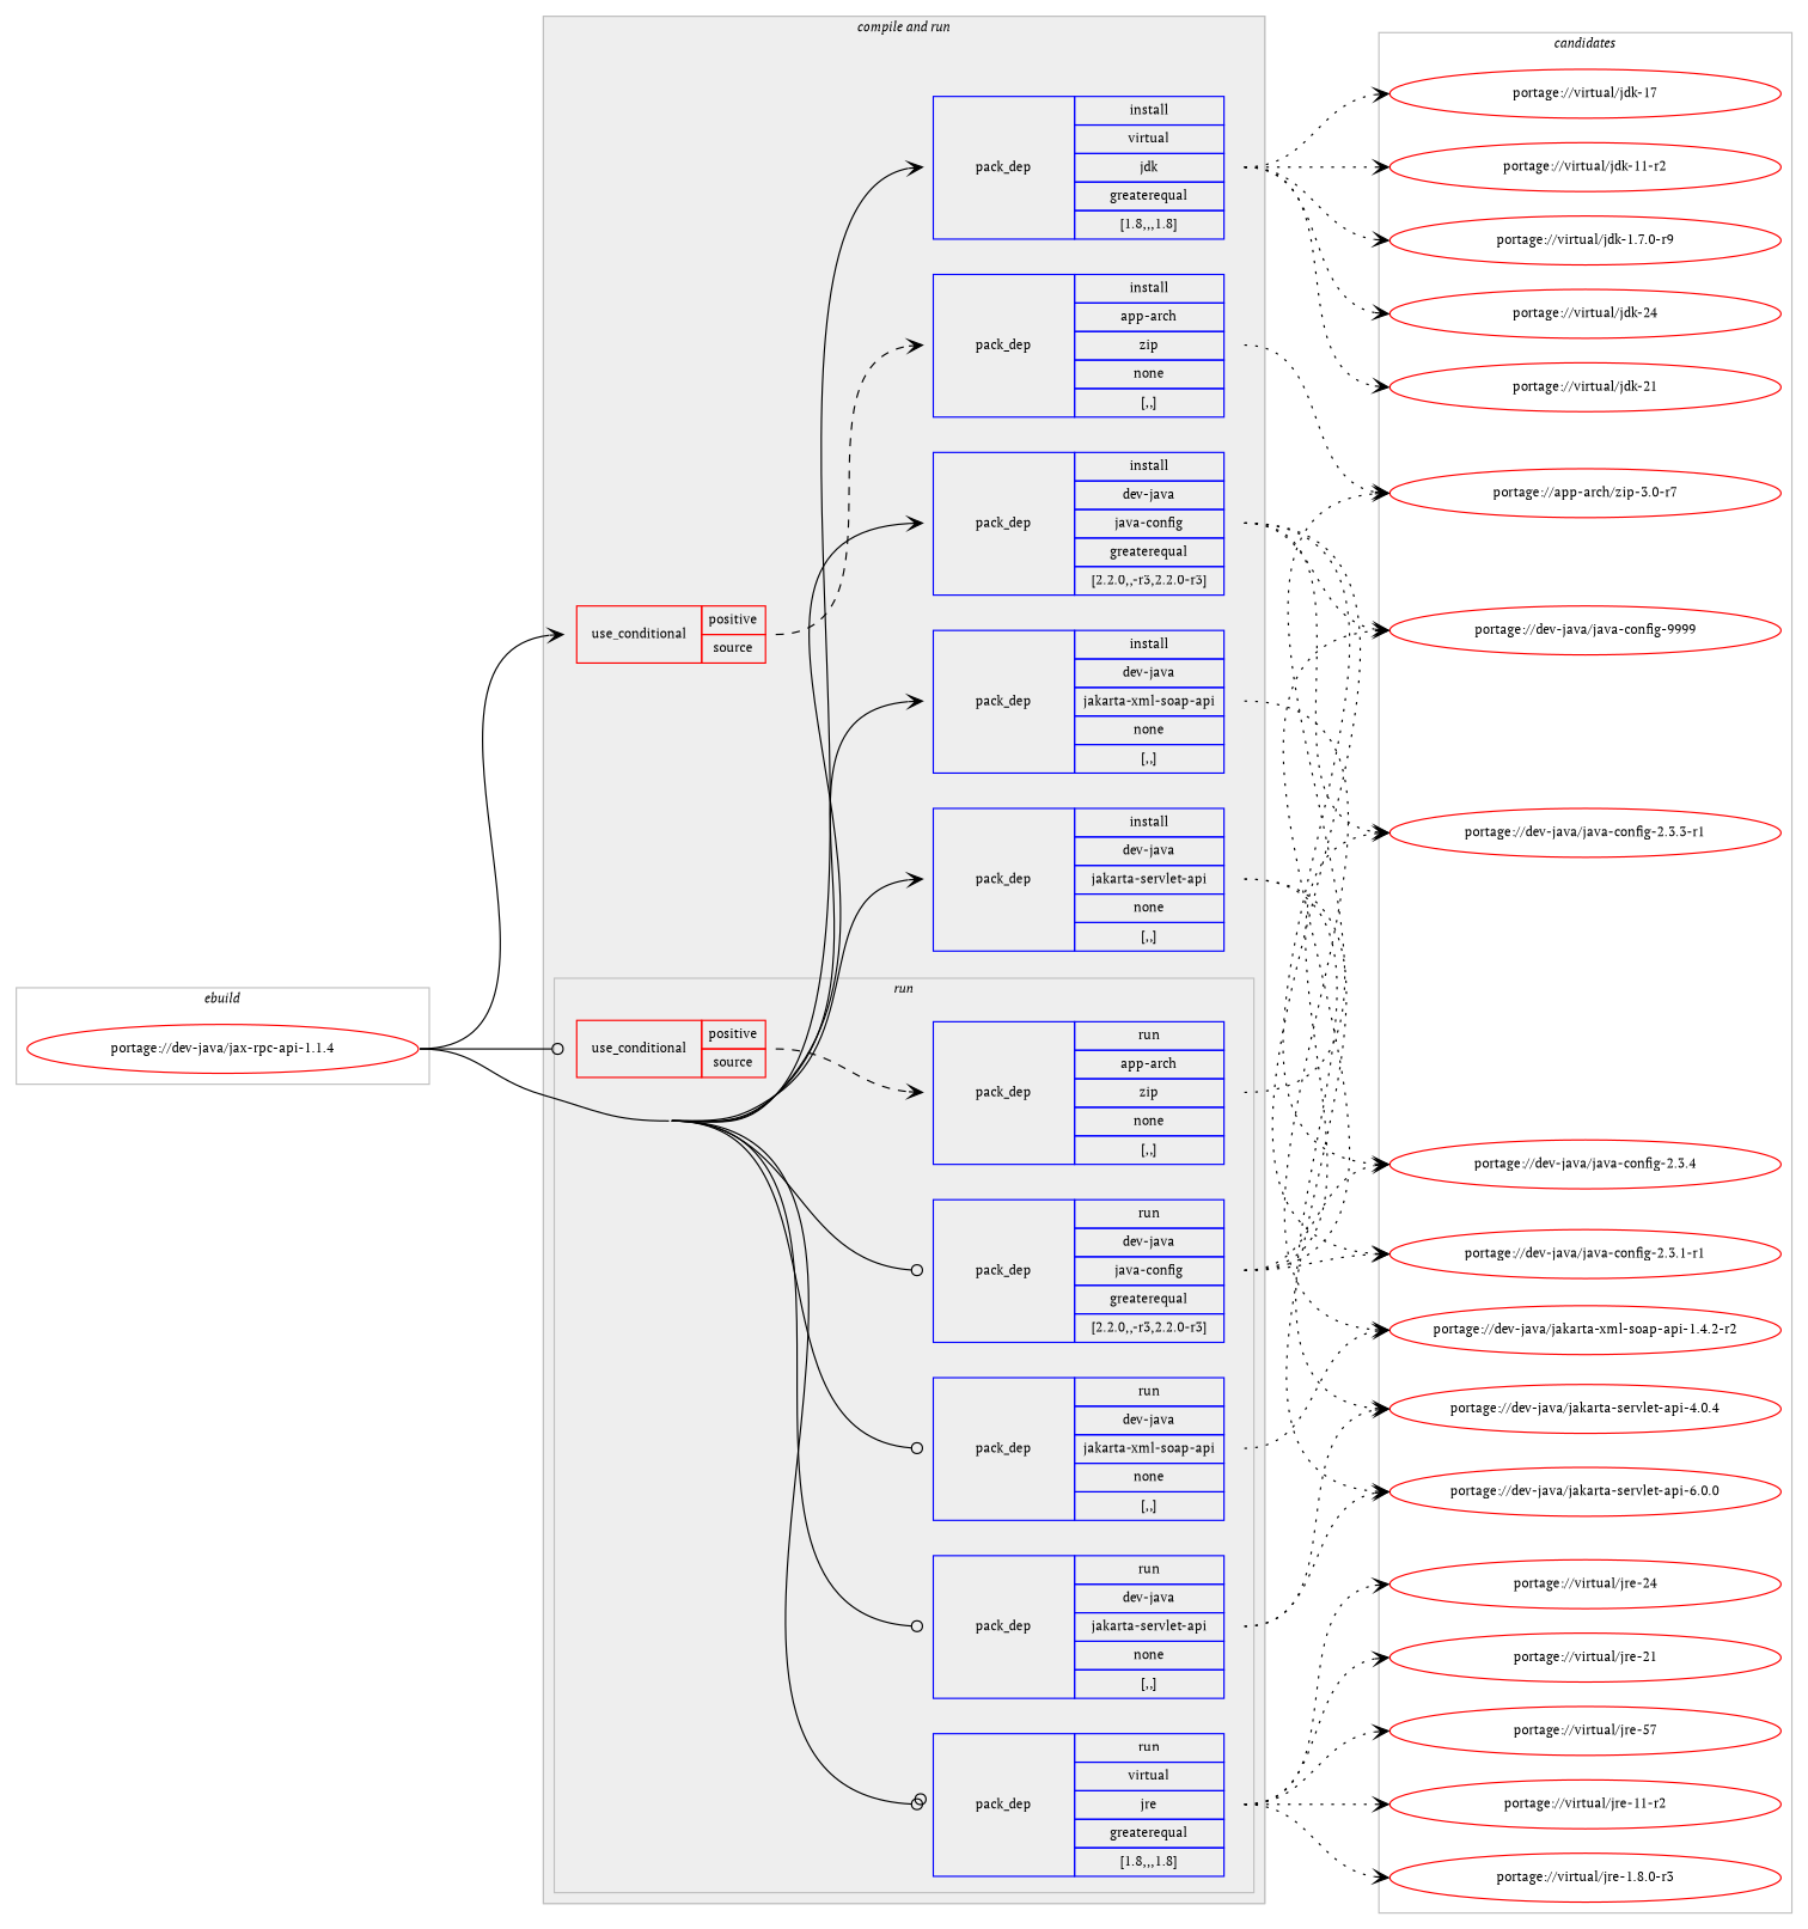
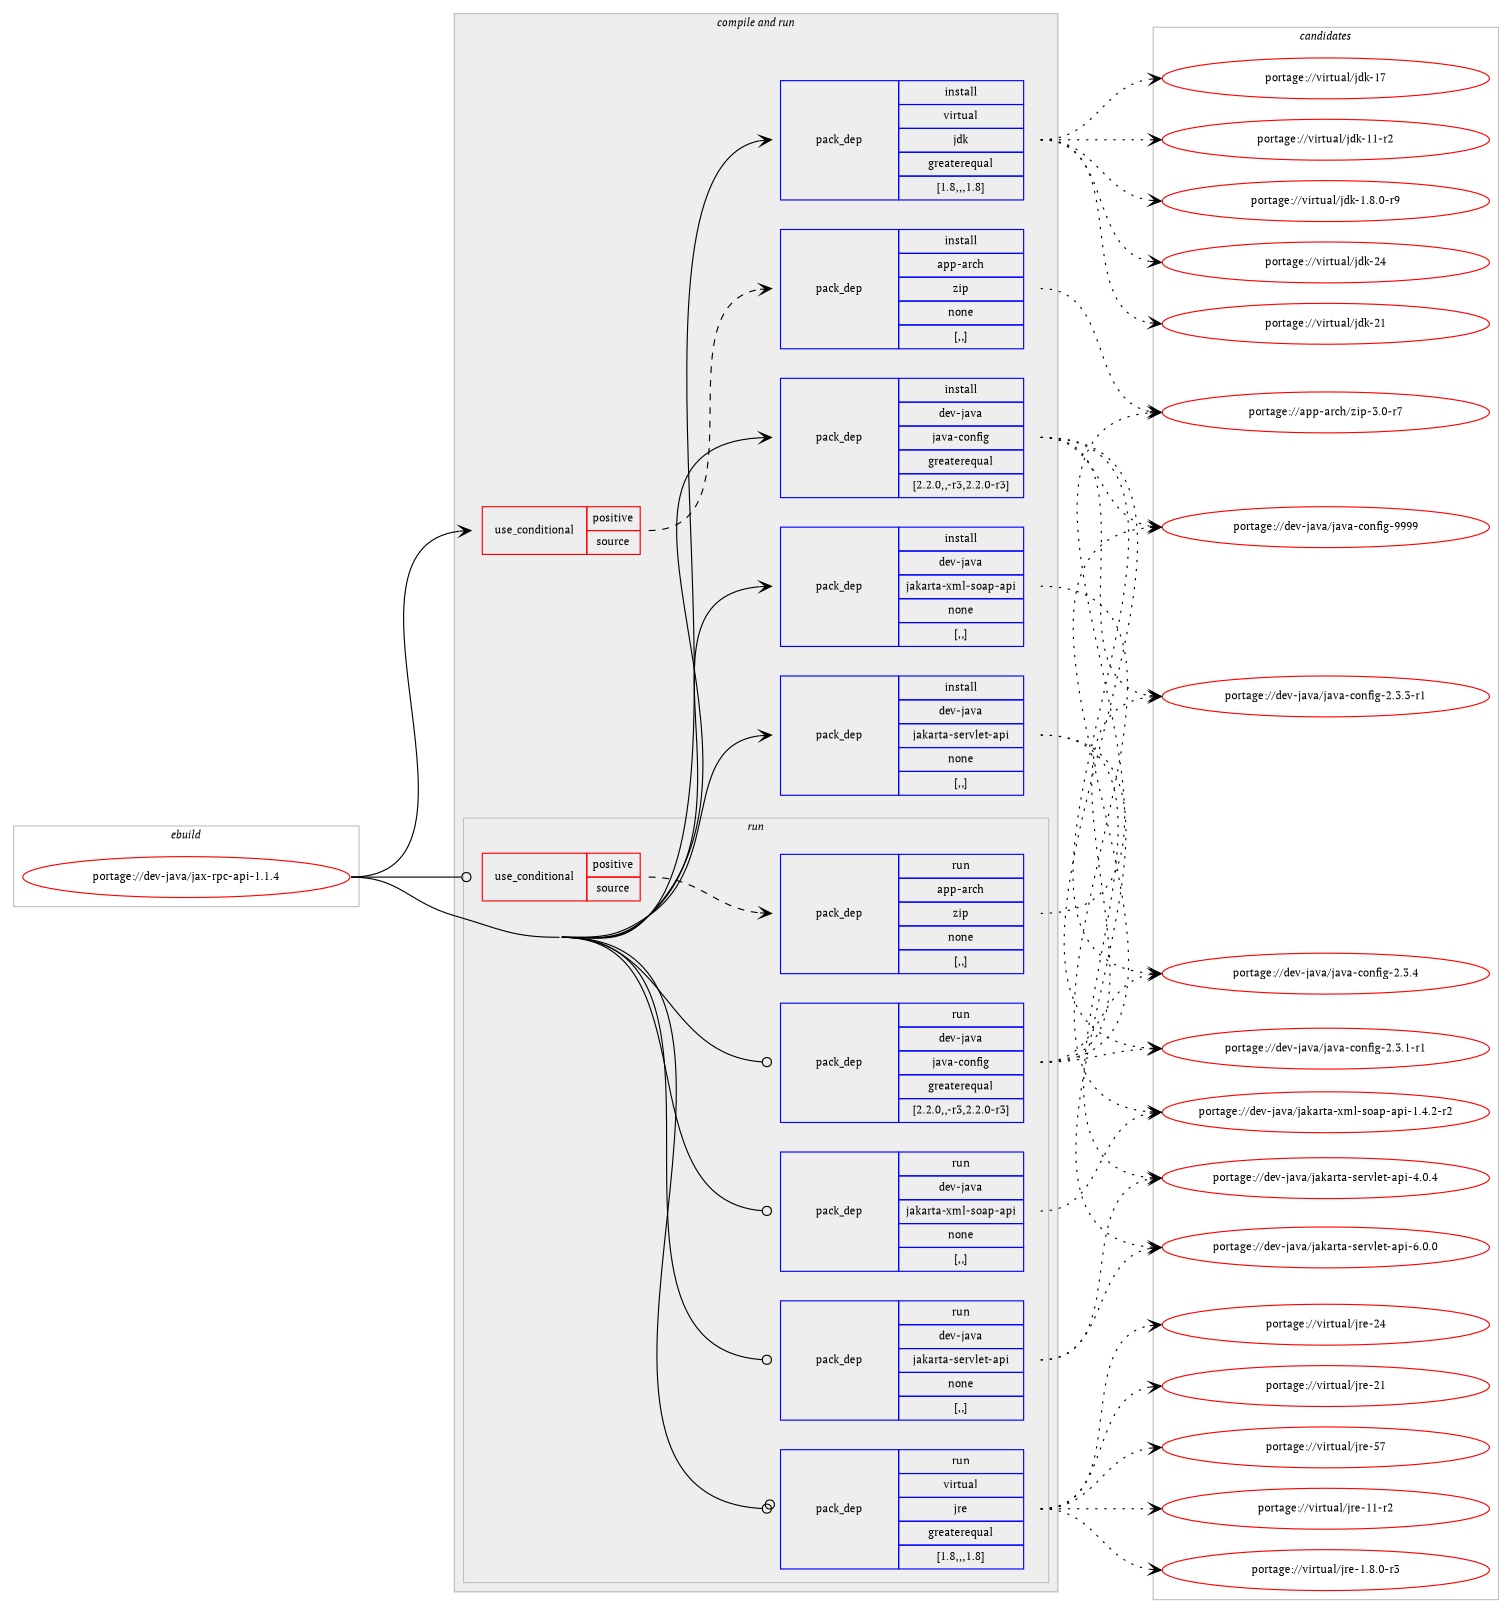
  digraph {
    compound=true
    concentrate=true
    fontname="PT Serif"
    fontsize=10
    newrank=true
    rankdir=LR
    ranksep=1.5
    node [color=red fontname="PT Serif" fontsize=10]
    edge [arrowhead=vee fontname="PT Serif" headport=w style=dotted tailport=e weight=100]
    n1 [label="portage://dev-java/jax-rpc-api-1.1.4" width=4]
    n2 [color=blue label=<<TABLE BORDER="0" CELLBORDER="1" CELLSPACING="0" CELLPADDING="4" WIDTH="220"><TR><TD ROWSPAN="6" CELLPADDING="30">pack_dep</TD></TR><TR><TD WIDTH="110">install</TD></TR><TR><TD>app-arch</TD></TR><TR><TD>zip</TD></TR><TR><TD>none</TD></TR><TR><TD>[,,]</TD></TR></TABLE>> shape=none]
    n3 [label=<<TABLE BORDER="0" CELLBORDER="1" CELLSPACING="0" CELLPADDING="4"><TR><TD ROWSPAN="3" CELLPADDING="10">use_conditional</TD></TR><TR><TD>positive</TD></TR><TR><TD>source</TD></TR></TABLE>> shape=none]
    n4 [color=blue label=<<TABLE BORDER="0" CELLBORDER="1" CELLSPACING="0" CELLPADDING="4" WIDTH="220"><TR><TD ROWSPAN="6" CELLPADDING="30">pack_dep</TD></TR><TR><TD WIDTH="110">install</TD></TR><TR><TD>dev-java</TD></TR><TR><TD>jakarta-servlet-api</TD></TR><TR><TD>none</TD></TR><TR><TD>[,,]</TD></TR></TABLE>> shape=none]
    n5 [color=blue label=<<TABLE BORDER="0" CELLBORDER="1" CELLSPACING="0" CELLPADDING="4" WIDTH="220"><TR><TD ROWSPAN="6" CELLPADDING="30">pack_dep</TD></TR><TR><TD WIDTH="110">install</TD></TR><TR><TD>dev-java</TD></TR><TR><TD>jakarta-xml-soap-api</TD></TR><TR><TD>none</TD></TR><TR><TD>[,,]</TD></TR></TABLE>> shape=none]
    n6 [color=blue label=<<TABLE BORDER="0" CELLBORDER="1" CELLSPACING="0" CELLPADDING="4" WIDTH="220"><TR><TD ROWSPAN="6" CELLPADDING="30">pack_dep</TD></TR><TR><TD WIDTH="110">install</TD></TR><TR><TD>dev-java</TD></TR><TR><TD>java-config</TD></TR><TR><TD>greaterequal</TD></TR><TR><TD>[2.2.0,,-r3,2.2.0-r3]</TD></TR></TABLE>> shape=none]
    n7 [color=blue label=<<TABLE BORDER="0" CELLBORDER="1" CELLSPACING="0" CELLPADDING="4" WIDTH="220"><TR><TD ROWSPAN="6" CELLPADDING="30">pack_dep</TD></TR><TR><TD WIDTH="110">install</TD></TR><TR><TD>virtual</TD></TR><TR><TD>jdk</TD></TR><TR><TD>greaterequal</TD></TR><TR><TD>[1.8,,,1.8]</TD></TR></TABLE>> shape=none]
    n8 [color=blue label=<<TABLE BORDER="0" CELLBORDER="1" CELLSPACING="0" CELLPADDING="4" WIDTH="220"><TR><TD ROWSPAN="6" CELLPADDING="30">pack_dep</TD></TR><TR><TD WIDTH="110">run</TD></TR><TR><TD>dev-java</TD></TR><TR><TD>jakarta-xml-soap-api</TD></TR><TR><TD>none</TD></TR><TR><TD>[,,]</TD></TR></TABLE>> shape=none]
    n9 [color=blue label=<<TABLE BORDER="0" CELLBORDER="1" CELLSPACING="0" CELLPADDING="4" WIDTH="220"><TR><TD ROWSPAN="6" CELLPADDING="30">pack_dep</TD></TR><TR><TD WIDTH="110">run</TD></TR><TR><TD>app-arch</TD></TR><TR><TD>zip</TD></TR><TR><TD>none</TD></TR><TR><TD>[,,]</TD></TR></TABLE>> shape=none]
    n10 [label=<<TABLE BORDER="0" CELLBORDER="1" CELLSPACING="0" CELLPADDING="4"><TR><TD ROWSPAN="3" CELLPADDING="10">use_conditional</TD></TR><TR><TD>positive</TD></TR><TR><TD>source</TD></TR></TABLE>> shape=none]
    n11 [color=blue label=<<TABLE BORDER="0" CELLBORDER="1" CELLSPACING="0" CELLPADDING="4" WIDTH="220"><TR><TD ROWSPAN="6" CELLPADDING="30">pack_dep</TD></TR><TR><TD WIDTH="110">run</TD></TR><TR><TD>dev-java</TD></TR><TR><TD>jakarta-servlet-api</TD></TR><TR><TD>none</TD></TR><TR><TD>[,,]</TD></TR></TABLE>> shape=none]
    n12 [color=blue label=<<TABLE BORDER="0" CELLBORDER="1" CELLSPACING="0" CELLPADDING="4" WIDTH="220"><TR><TD ROWSPAN="6" CELLPADDING="30">pack_dep</TD></TR><TR><TD WIDTH="110">run</TD></TR><TR><TD>dev-java</TD></TR><TR><TD>java-config</TD></TR><TR><TD>greaterequal</TD></TR><TR><TD>[2.2.0,,-r3,2.2.0-r3]</TD></TR></TABLE>> shape=none]
    n13 [color=blue label=<<TABLE BORDER="0" CELLBORDER="1" CELLSPACING="0" CELLPADDING="4" WIDTH="220"><TR><TD ROWSPAN="6" CELLPADDING="30">pack_dep</TD></TR><TR><TD WIDTH="110">run</TD></TR><TR><TD>virtual</TD></TR><TR><TD>jre</TD></TR><TR><TD>greaterequal</TD></TR><TR><TD>[1.8,,,1.8]</TD></TR></TABLE>> shape=none]
    n14 [label="portage://app-arch/zip-3.0-r7" width=4]
    n15 [label="portage://dev-java/jakarta-servlet-api-6.0.0" width=4]
    n16 [label="portage://dev-java/jakarta-servlet-api-4.0.4" width=4]
    n17 [label="portage://dev-java/jakarta-xml-soap-api-1.4.2-r2" width=4]
    n18 [label="portage://dev-java/java-config-9999" width=4]
    n19 [label="portage://dev-java/java-config-2.3.4" width=4]
    n20 [label="portage://dev-java/java-config-2.3.3-r1" width=4]
    n21 [label="portage://dev-java/java-config-2.3.1-r1" width=4]
    n22 [label="portage://virtual/jdk-24" width=4]
    n23 [label="portage://virtual/jdk-21" width=4]
    n24 [label="portage://virtual/jdk-17" width=4]
    n25 [label="portage://virtual/jdk-11-r2" width=4]
-   n26 [label="portage://virtual/jdk-1.7.0-r9" width=4]
+   n26 [label="portage://virtual/jdk-1.8.0-r9" width=4]
    n27 [label="portage://virtual/jre-24" width=4]
    n28 [label="portage://virtual/jre-21" width=4]
    n29 [label="portage://virtual/jre-57" width=4]
    n30 [label="portage://virtual/jre-11-r2" width=4]
    n31 [label="portage://virtual/jre-1.8.0-r3" width=4]
    subgraph cluster_1 {
      color=gray
      label=<<i>ebuild</i>>
      n1
    }
    subgraph cluster_2 {
      color=gray
      label=<<i>dependencies</i>>
      subgraph cluster_3 {
        color=gray
        fillcolor="#eeeeee"
        label=<<i>compile</i>>
        style=filled
        subgraph sub_4 {
          color=gray
          fillcolor="#eeeeee"
          label=<<i>compile</i>>
          style=filled
          n3
          subgraph sub_5 {
            color=gray
            fillcolor="#eeeeee"
            label=<<i>compile</i>>
            style=filled
            n2
          }
        }
        subgraph sub_6 {
          color=gray
          fillcolor="#eeeeee"
          label=<<i>compile</i>>
          style=filled
          n4
        }
        subgraph sub_7 {
          color=gray
          fillcolor="#eeeeee"
          label=<<i>compile</i>>
          style=filled
          n5
        }
        subgraph sub_8 {
          color=gray
          fillcolor="#eeeeee"
          label=<<i>compile</i>>
          style=filled
          n6
        }
        subgraph sub_9 {
          color=gray
          fillcolor="#eeeeee"
          label=<<i>compile</i>>
          style=filled
          n7
        }
      }
      subgraph cluster_10 {
        color=gray
        fillcolor="#eeeeee"
        label=<<i>compile and run</i>>
        style=filled
      }
      subgraph cluster_11 {
        color=gray
        fillcolor="#eeeeee"
        label=<<i>run</i>>
        style=filled
        subgraph sub_12 {
          color=gray
          fillcolor="#eeeeee"
          label=<<i>run</i>>
          style=filled
          n8
        }
        subgraph sub_13 {
          color=gray
          fillcolor="#eeeeee"
          label=<<i>run</i>>
          style=filled
          n10
          subgraph sub_14 {
            color=gray
            fillcolor="#eeeeee"
            label=<<i>run</i>>
            style=filled
            n9
          }
        }
        subgraph sub_15 {
          color=gray
          fillcolor="#eeeeee"
          label=<<i>run</i>>
          style=filled
          n11
        }
        subgraph sub_16 {
          color=gray
          fillcolor="#eeeeee"
          label=<<i>run</i>>
          style=filled
          n12
        }
        subgraph sub_17 {
          color=gray
          fillcolor="#eeeeee"
          label=<<i>run</i>>
          style=filled
          n13
        }
      }
    }
    subgraph cluster_18 {
      color=gray
      label=<<i>candidates</i>>
      rank=same
      subgraph sub_19 {
        color=black
        label=<<i>candidates</i>>
        nodesep=1
        rank=same
        n14
      }
      subgraph sub_20 {
        color=black
        label=<<i>candidates</i>>
        nodesep=1
        rank=same
        n15
        n16
      }
      subgraph sub_21 {
        color=black
        label=<<i>candidates</i>>
        nodesep=1
        rank=same
        n17
      }
      subgraph sub_22 {
        color=black
        label=<<i>candidates</i>>
        nodesep=1
        rank=same
        n18
        n19
        n20
        n21
      }
      subgraph sub_23 {
        color=black
        label=<<i>candidates</i>>
        nodesep=1
        rank=same
        n22
        n23
        n24
        n25
        n26
      }
      subgraph sub_24 {
        color=black
        label=<<i>candidates</i>>
        nodesep=1
        rank=same
        n14
      }
      subgraph sub_25 {
        color=black
        label=<<i>candidates</i>>
        nodesep=1
        rank=same
        n15
        n16
      }
      subgraph sub_26 {
        color=black
        label=<<i>candidates</i>>
        nodesep=1
        rank=same
        n17
      }
      subgraph sub_27 {
        color=black
        label=<<i>candidates</i>>
        nodesep=1
        rank=same
        n18
        n19
        n20
        n21
      }
      subgraph sub_28 {
        color=black
        label=<<i>candidates</i>>
        nodesep=1
        rank=same
        n27
        n28
        n29
        n30
        n31
      }
    }
    n1 -> n3 [style=solid weight=20]
    n1 -> n4 [style=solid weight=20]
    n1 -> n5 [style=solid weight=20]
    n1 -> n6 [style=solid weight=20]
    n1 -> n7 [style=solid weight=20]
    n1 -> n8 [arrowhead=odot style=solid weight=20]
    n1 -> n10 [arrowhead=odot style=solid weight=20]
    n1 -> n11 [arrowhead=odot style=solid weight=20]
    n1 -> n12 [arrowhead=odot style=solid weight=20]
    n1 -> n13 [arrowhead=odot style=solid weight=20]
    n2 -> n14
    n3 -> n2 [style=dashed weight=20]
    n4 -> n15
    n4 -> n16
    n5 -> n17
    n6 -> n18
    n6 -> n19
    n6 -> n20
    n6 -> n21
    n7 -> n22
    n7 -> n23
    n7 -> n24
    n7 -> n25
    n7 -> n26
    n8 -> n17
    n9 -> n14
    n10 -> n9 [style=dashed weight=20]
    n11 -> n15
    n11 -> n16
    n12 -> n18
    n12 -> n19
    n12 -> n20
    n12 -> n21
    n13 -> n27
    n13 -> n28
    n13 -> n29
    n13 -> n30
    n13 -> n31
  }
